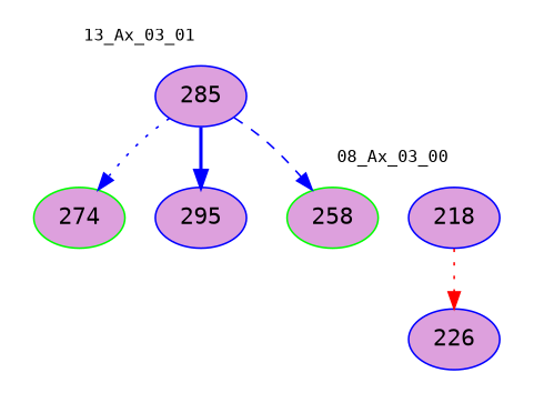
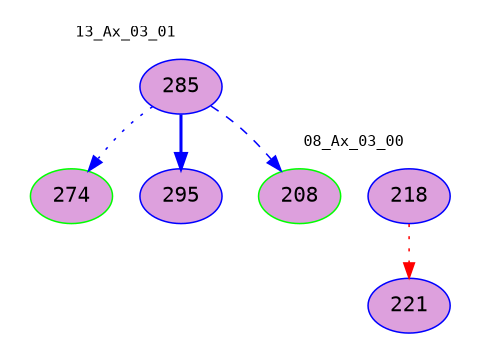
  digraph {
    fontname="DejaVu Sans Mono"
    node [color=blue fillcolor=plum fontname="DejaVu Sans Mono" style=filled]
    edge [color=blue fontname="DejaVu Sans Mono" style=dotted]
    n1 [label=218]
-   n2 [color=green label=258]
-   n3 [label=226]
+   n2 [color=green label=208]
+   n3 [label=221]
    n4 [label=285]
    n5 [color=green label=274]
    n6 [label=295]
    subgraph cluster_1 {
      color=white
      fontsize=10
      label="08_Ax_03_00"
      n1
      n2
      n3
    }
    subgraph cluster_2 {
      color=white
      fontsize=10
      label="13_Ax_03_01"
      n4
      n5
      n6
    }
    n1 -> n3 [color=red]
    n4 -> n2 [style=dashed]
    n4 -> n5
    n4 -> n6 [style=bold]
  }
